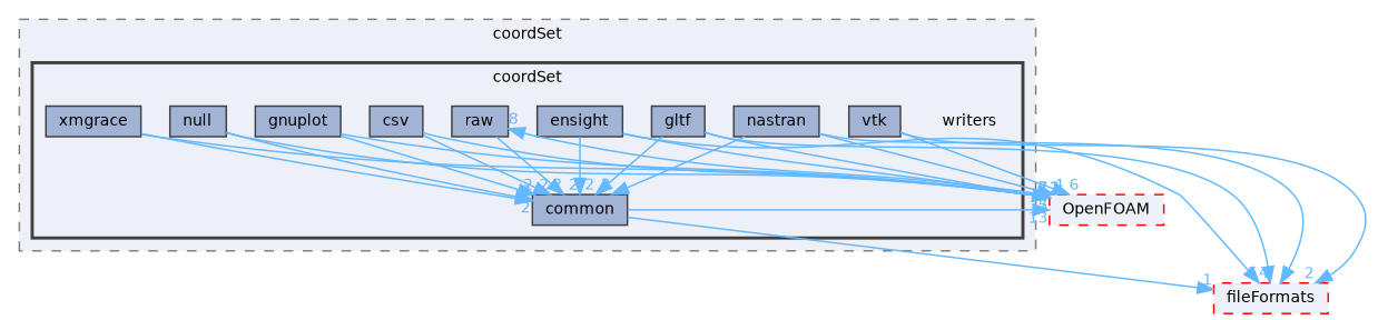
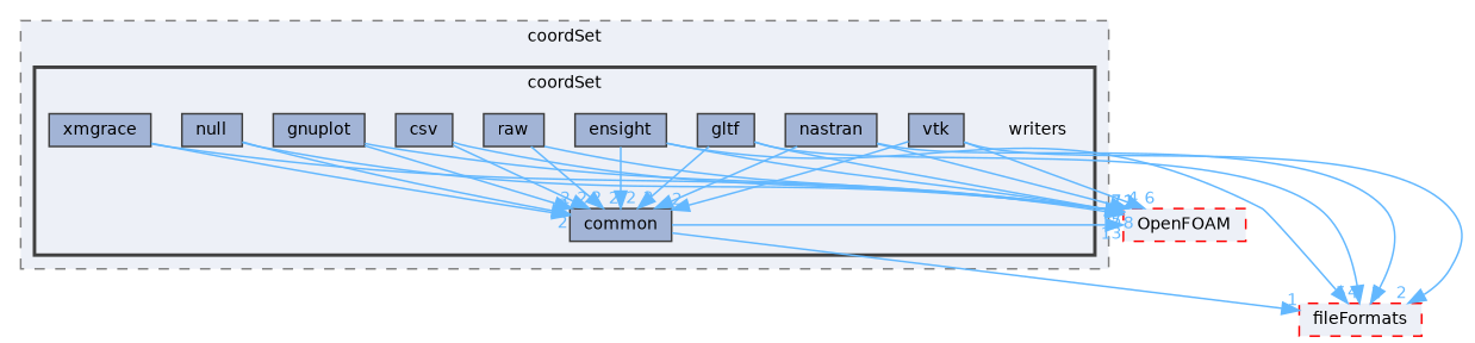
  digraph {
    compound=true
    node [fontname=Helvetica fontsize=10 shape=box color=grey25 fillcolor="#a2b4d6" style=filled]
    edge [color=steelblue1 fontcolor=steelblue1 fontname=Helvetica fontsize=10 headlabel=2 labeldistance=1.5 labelfontname=Helvetica labelfontsize=10]
    n1 [height=0.2 label=writers shape=plaintext width=0.4 color="" fillcolor="" style=""]
    n2 [height=0.2 label=common width=0.4]
    n3 [height=0.2 label=csv width=0.4]
    n4 [height=0.2 label=ensight width=0.4]
    n5 [height=0.2 label=gltf width=0.4]
    n6 [height=0.2 label=gnuplot width=0.4]
    n7 [height=0.2 label=nastran width=0.4]
    n8 [height=0.2 label=null width=0.4]
    n9 [height=0.2 label=raw width=0.4]
    n10 [height=0.2 label=vtk width=0.4]
    n11 [height=0.2 label=xmgrace width=0.4]
    n12 [color=red fillcolor="#edf0f7" height=0.2 label=fileFormats style="filled,dashed" width=0.4]
    n13 [color=red fillcolor="#edf0f7" height=0.2 label=OpenFOAM style="filled,dashed" width=0.4]
    subgraph cluster_1 {
      bgcolor="#edf0f7"
      fontname=Helvetica
      fontsize=10
      label=coordSet
      pencolor=grey50
      style="filled,dashed"
      subgraph cluster_2 {
        bgcolor="#edf0f7"
        fontname=Helvetica
        fontsize=10
        pencolor=grey25
        style="filled,bold"
        n1
        n2
        n3
        n4
        n5
        n6
        n7
        n8
        n9
        n10
        n11
      }
    }
    n2 -> n12 [headlabel=1]
    n2 -> n13 [headlabel=13]
    n3 -> n2
    n3 -> n13 [headlabel=7]
    n4 -> n2
    n4 -> n12 [headlabel=5]
    n4 -> n13
    n5 -> n2
    n5 -> n12 [headlabel=4]
    n5 -> n13 [headlabel=5]
    n6 -> n2
    n6 -> n13 [headlabel=7]
    n7 -> n2
    n7 -> n12 [headlabel=1]
    n7 -> n13 [headlabel=4]
    n8 -> n2
    n8 -> n13 [headlabel=1]
    n9 -> n2
-   n13 -> n9 [headlabel=8]
+   n9 -> n13 [headlabel=8]
+   n10 -> n2
    n10 -> n12
    n10 -> n13 [headlabel=6]
    n11 -> n2
    n11 -> n13 [headlabel=7]
  }
